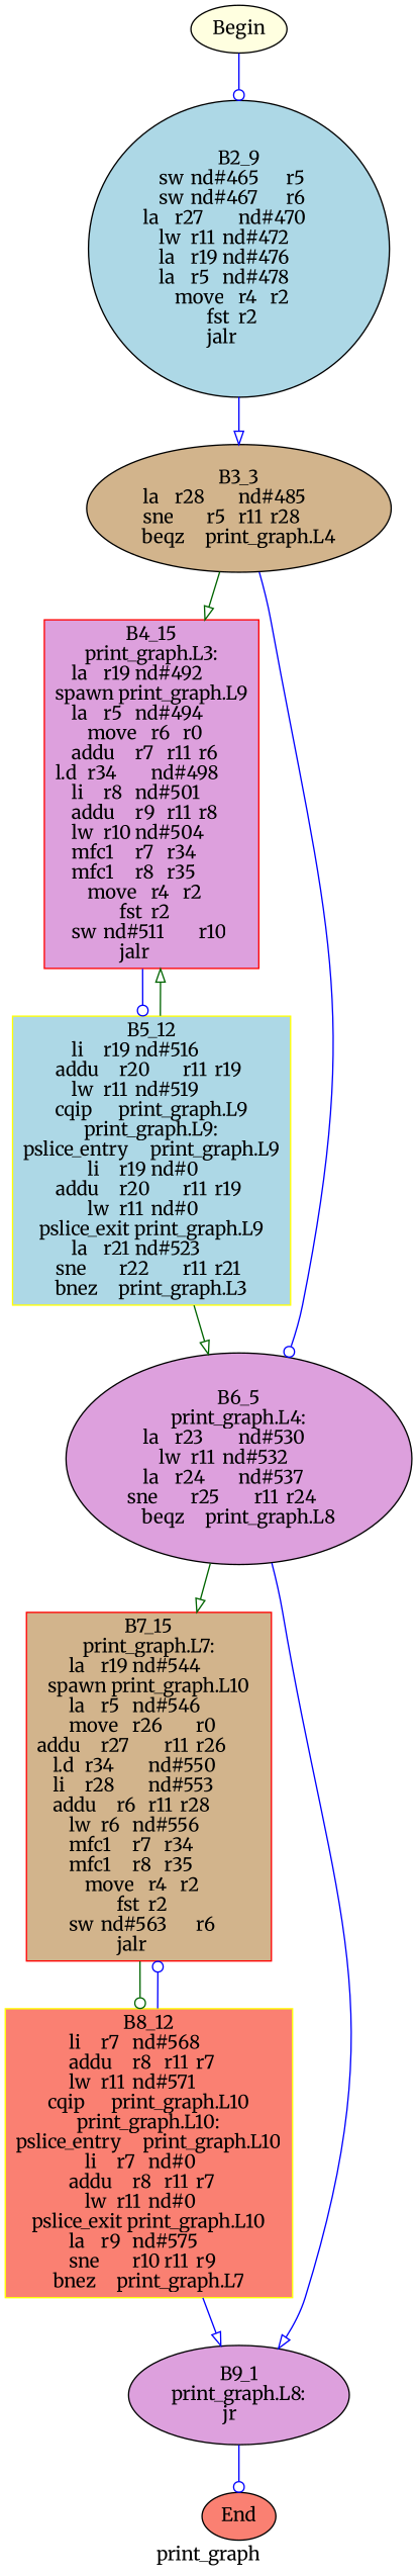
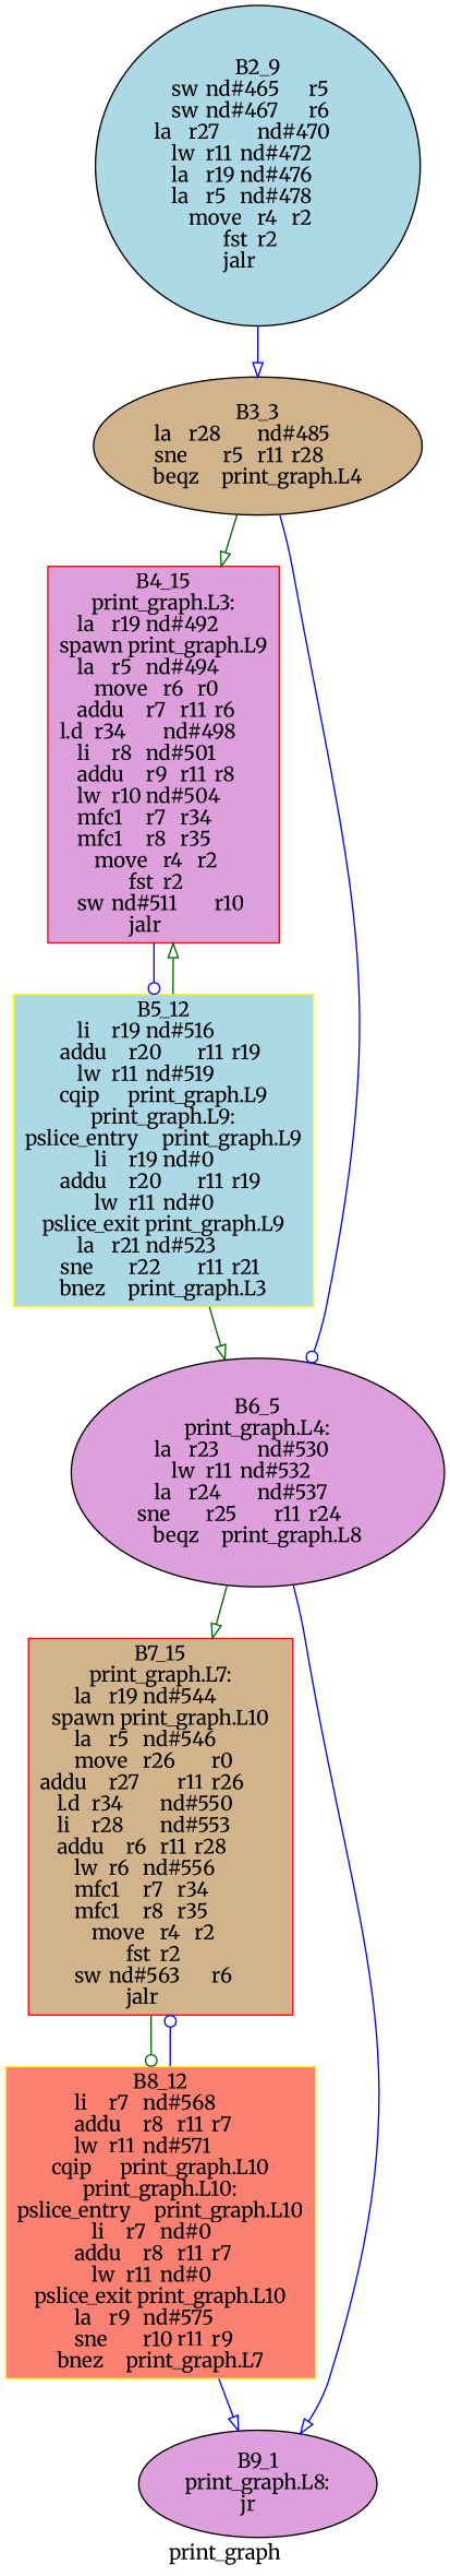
  digraph {
    color=purple
    fontname=Merriweather
    label=print_graph
    style=dashed
    node [fillcolor=plum fontname=Merriweather style=filled]
    edge [arrowhead=onormal color=blue fontname=Merriweather]
-   n1 [fillcolor=lightyellow label=Begin]
    n2 [fillcolor=lightblue label="B2_9\nsw	nd#465	r5	\nsw	nd#467	r6	\nla	r27	nd#470	\nlw	r11	nd#472	\nla	r19	nd#476	\nla	r5	nd#478	\nmove	r4	r2	\nfst	r2	\njalr	\n"]
    n3 [fillcolor=tan label="B3_3\nla	r28	nd#485	\nsne	r5	r11	r28	\nbeqz	print_graph.L4\n"]
    n4 [color=red label="B4_15\nprint_graph.L3:\nla	r19	nd#492	\nspawn	print_graph.L9\nla	r5	nd#494	\nmove	r6	r0	\naddu	r7	r11	r6	\nl.d	r34	nd#498	\nli	r8	nd#501	\naddu	r9	r11	r8	\nlw	r10	nd#504	\nmfc1	r7	r34	\nmfc1	r8	r35	\nmove	r4	r2	\nfst	r2	\nsw	nd#511	r10	\njalr	\n" shape=box]
    n5 [label="B6_5\nprint_graph.L4:\nla	r23	nd#530	\nlw	r11	nd#532	\nla	r24	nd#537	\nsne	r25	r11	r24	\nbeqz	print_graph.L8\n"]
-   n6 [fillcolor=salmon label=End]
    n7 [color=yellow fillcolor=lightblue label="B5_12\nli	r19	nd#516	\naddu	r20	r11	r19	\nlw	r11	nd#519	\ncqip	print_graph.L9\nprint_graph.L9:\npslice_entry	print_graph.L9\nli	r19	nd#0	\naddu	r20	r11	r19	\nlw	r11	nd#0	\npslice_exit	print_graph.L9\nla	r21	nd#523	\nsne	r22	r11	r21	\nbnez	print_graph.L3\n" shape=polygon]
    n8 [color=red fillcolor=tan label="B7_15\nprint_graph.L7:\nla	r19	nd#544	\nspawn	print_graph.L10\nla	r5	nd#546	\nmove	r26	r0	\naddu	r27	r11	r26	\nl.d	r34	nd#550	\nli	r28	nd#553	\naddu	r6	r11	r28	\nlw	r6	nd#556	\nmfc1	r7	r34	\nmfc1	r8	r35	\nmove	r4	r2	\nfst	r2	\nsw	nd#563	r6	\njalr	\n" shape=box]
    n9 [label="B9_1\nprint_graph.L8:\njr	\n"]
    n10 [color=yellow fillcolor=salmon label="B8_12\nli	r7	nd#568	\naddu	r8	r11	r7	\nlw	r11	nd#571	\ncqip	print_graph.L10\nprint_graph.L10:\npslice_entry	print_graph.L10\nli	r7	nd#0	\naddu	r8	r11	r7	\nlw	r11	nd#0	\npslice_exit	print_graph.L10\nla	r9	nd#575	\nsne	r10	r11	r9	\nbnez	print_graph.L7\n" shape=polygon]
-   n1 -> n2 [arrowhead=odot]
    n2 -> n3
    n3 -> n4 [color=darkgreen]
    n3 -> n5 [arrowhead=odot]
    n4 -> n7 [arrowhead=odot]
    n5 -> n8 [color=darkgreen]
    n5 -> n9
    n7 -> n4 [color=darkgreen]
    n7 -> n5 [color=darkgreen]
    n8 -> n10 [arrowhead=odot color=darkgreen]
-   n9 -> n6 [arrowhead=odot]
    n10 -> n8 [arrowhead=odot]
    n10 -> n9
  }
